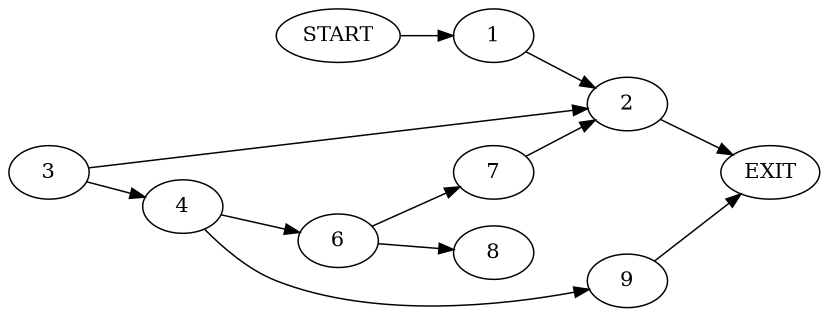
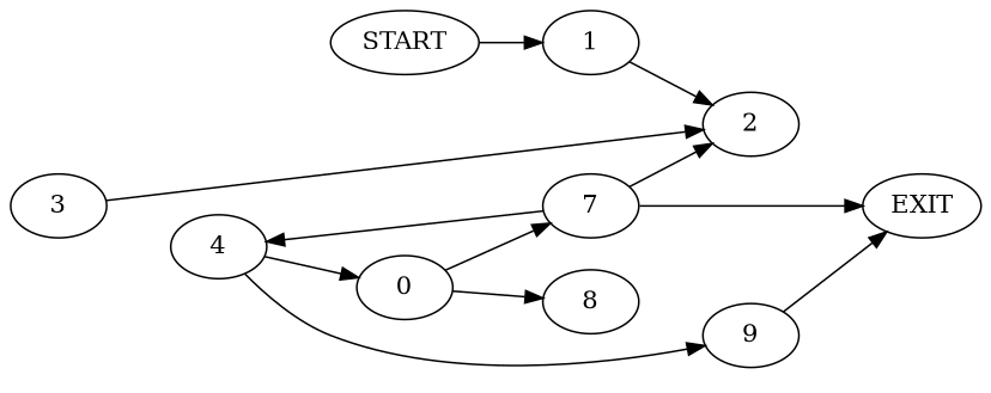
  digraph {
    rankdir=LR
    n1 [label=START]
    1
    2
    n4 [label=EXIT]
    3
    4
    n7 [label=9]
-   6
+   6 [label=0]
    7
    8
    n1 -> 1
    1 -> 2
-   2 -> n4
+   7 -> n4
    3 -> 2
-   3 -> 4
+   7 -> 4
    4 -> n7
    4 -> 6
    n7 -> n4
    6 -> 7
    6 -> 8
    7 -> 2
  }
